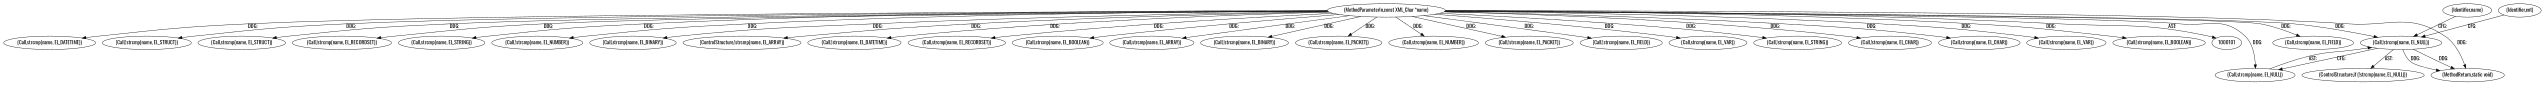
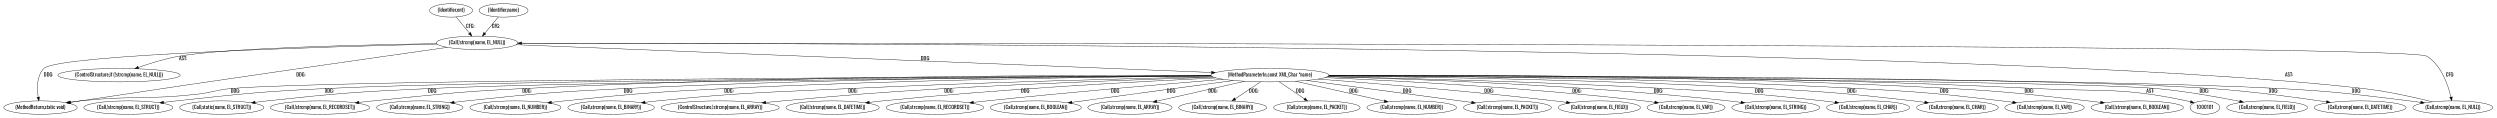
  digraph {
    fontname=Oswald
    node [fontname=Oswald]
    edge [fontname=Oswald]
    n1 [label="(Call,!strcmp(name, EL_NULL))"]
    n2 [label="(Call,strcmp(name, EL_NULL))"]
    n3 [label="(ControlStructure,if (!strcmp(name, EL_NULL)))"]
    n4 [label="(MethodReturn,static void)"]
    n5 [label="(MethodParameterIn,const XML_Char *name)"]
    n6 [label="(Call,strcmp(name, EL_FIELD))"]
    n7 [label="(Call,strcmp(name, EL_DATETIME))"]
    n8 [label="(Call,!strcmp(name, EL_STRUCT))"]
-   n9 [label="(Call,strcmp(name, EL_STRUCT))"]
+   n9 [label="(Call,static(name, EL_STRUCT))"]
    n10 [label="(Call,!strcmp(name, EL_RECORDSET))"]
    n11 [label="(Call,strcmp(name, EL_STRING))"]
    n12 [label="(Call,!strcmp(name, EL_NUMBER))"]
    n13 [label="(Call,strcmp(name, EL_BINARY))"]
    n14 [label="(ControlStructure,!strcmp(name, EL_ARRAY))"]
    n15 [label="(Call,!strcmp(name, EL_DATETIME))"]
    n16 [label="(Call,strcmp(name, EL_RECORDSET))"]
    n17 [label="(Call,strcmp(name, EL_BOOLEAN))"]
    n18 [label="(Call,strcmp(name, EL_ARRAY))"]
    n19 [label="(Call,!strcmp(name, EL_BINARY))"]
    n20 [label="(Call,strcmp(name, EL_PACKET))"]
    n21 [label="(Call,strcmp(name, EL_NUMBER))"]
    n22 [label="(Call,!strcmp(name, EL_PACKET))"]
    n23 [label="(Call,!strcmp(name, EL_FIELD))"]
    n24 [label="(Call,strcmp(name, EL_VAR))"]
    n25 [label="(Call,!strcmp(name, EL_STRING))"]
    n26 [label="(Call,!strcmp(name, EL_CHAR))"]
    n27 [label="(Call,strcmp(name, EL_CHAR))"]
    n28 [label="(Call,!strcmp(name, EL_VAR))"]
    n29 [label="(Call,!strcmp(name, EL_BOOLEAN))"]
    1000101
    n31 [label="(Identifier,ent)"]
    n32 [label="(Identifier,name)"]
    n1 -> n2 [label="CFG: "]
    n1 -> n3 [label="AST: "]
    n1 -> n4 [label="DDG: "]
    n1 -> n4 [label="DDG: "]
    n2 -> n1 [label="AST: "]
-   n5 -> n1 [label="DDG: "]
+   n1 -> n5 [label="DDG: "]
    n5 -> n2 [label="DDG: "]
    n5 -> n4 [label="DDG: "]
    n5 -> n6 [label="DDG: "]
    n5 -> n7 [label="DDG: "]
    n5 -> n8 [label="DDG: "]
    n5 -> n9 [label="DDG: "]
    n5 -> n10 [label="DDG: "]
    n5 -> n11 [label="DDG: "]
    n5 -> n12 [label="DDG: "]
    n5 -> n13 [label="DDG: "]
    n5 -> n14 [label="DDG: "]
    n5 -> n15 [label="DDG: "]
    n5 -> n16 [label="DDG: "]
    n5 -> n17 [label="DDG: "]
    n5 -> n18 [label="DDG: "]
    n5 -> n19 [label="DDG: "]
    n5 -> n20 [label="DDG: "]
    n5 -> n21 [label="DDG: "]
    n5 -> n22 [label="DDG: "]
    n5 -> n23 [label="DDG: "]
    n5 -> n24 [label="DDG: "]
    n5 -> n25 [label="DDG: "]
    n5 -> n26 [label="DDG: "]
    n5 -> n27 [label="DDG: "]
    n5 -> n28 [label="DDG: "]
    n5 -> n29 [label="DDG: "]
    n5 -> 1000101 [label="AST: "]
    n31 -> n1 [label="CFG: "]
    n32 -> n1 [label="CFG: "]
  }
